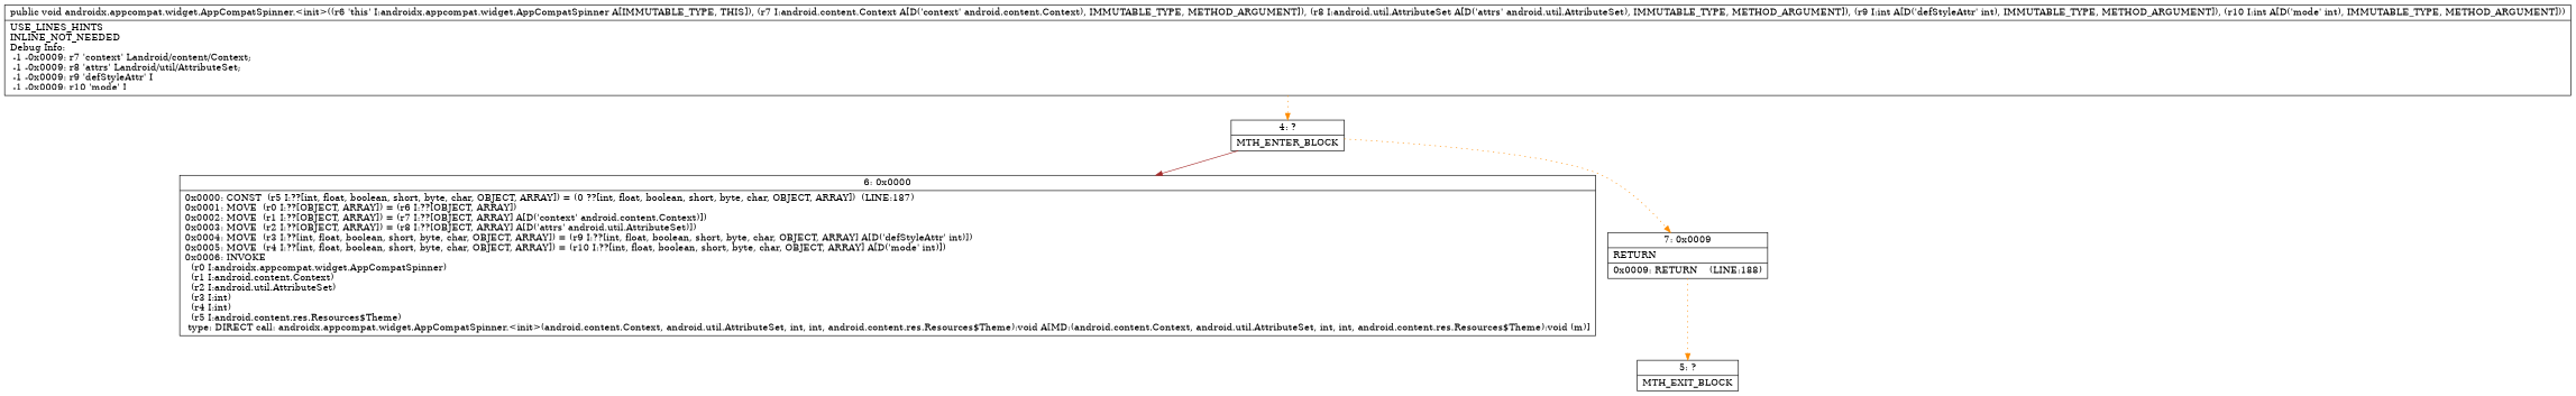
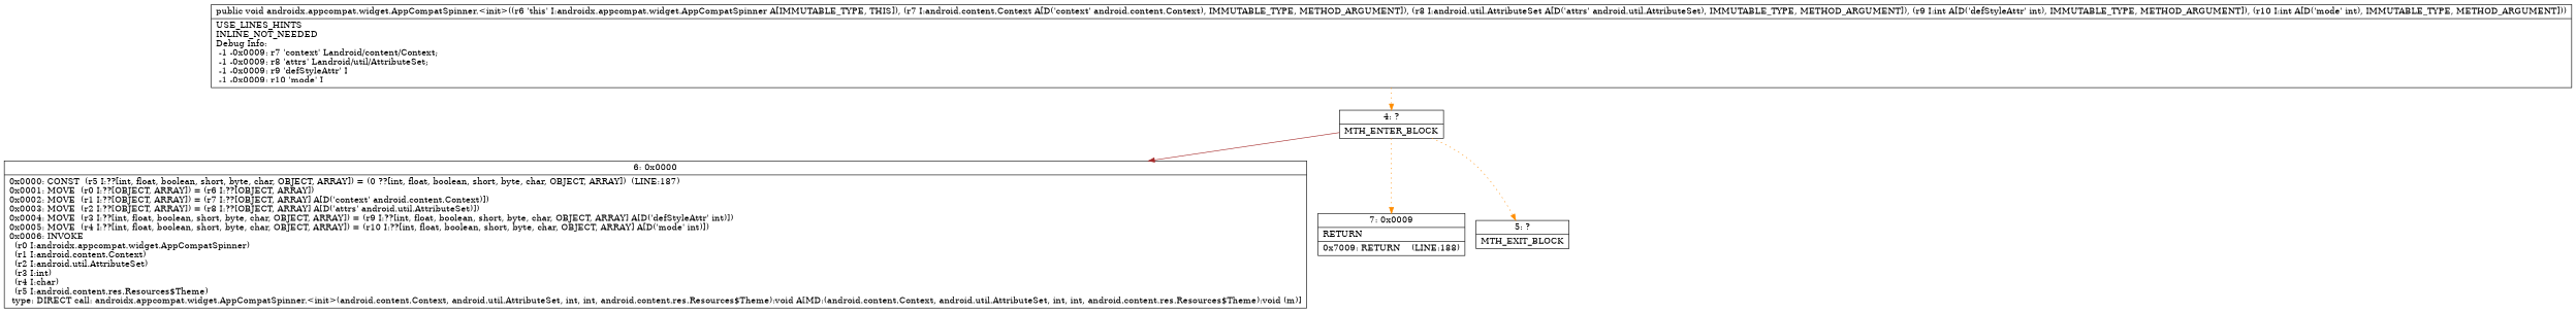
  digraph {
    node [shape=record]
    edge [color=darkorange style=dotted]
    n1 [label="{4\:\ ?|MTH_ENTER_BLOCK\l}"]
-   n2 [label="{6\:\ 0x0000|0x0000: CONST  (r5 I:??[int, float, boolean, short, byte, char, OBJECT, ARRAY]) = (0 ??[int, float, boolean, short, byte, char, OBJECT, ARRAY])  (LINE:187)\l0x0001: MOVE  (r0 I:??[OBJECT, ARRAY]) = (r6 I:??[OBJECT, ARRAY]) \l0x0002: MOVE  (r1 I:??[OBJECT, ARRAY]) = (r7 I:??[OBJECT, ARRAY] A[D('context' android.content.Context)]) \l0x0003: MOVE  (r2 I:??[OBJECT, ARRAY]) = (r8 I:??[OBJECT, ARRAY] A[D('attrs' android.util.AttributeSet)]) \l0x0004: MOVE  (r3 I:??[int, float, boolean, short, byte, char, OBJECT, ARRAY]) = (r9 I:??[int, float, boolean, short, byte, char, OBJECT, ARRAY] A[D('defStyleAttr' int)]) \l0x0005: MOVE  (r4 I:??[int, float, boolean, short, byte, char, OBJECT, ARRAY]) = (r10 I:??[int, float, boolean, short, byte, char, OBJECT, ARRAY] A[D('mode' int)]) \l0x0006: INVOKE  \l  (r0 I:androidx.appcompat.widget.AppCompatSpinner)\l  (r1 I:android.content.Context)\l  (r2 I:android.util.AttributeSet)\l  (r3 I:int)\l  (r4 I:int)\l  (r5 I:android.content.res.Resources$Theme)\l type: DIRECT call: androidx.appcompat.widget.AppCompatSpinner.\<init\>(android.content.Context, android.util.AttributeSet, int, int, android.content.res.Resources$Theme):void A[MD:(android.content.Context, android.util.AttributeSet, int, int, android.content.res.Resources$Theme):void (m)]\l}"]
-   n3 [label="{7\:\ 0x0009|RETURN\l|0x0009: RETURN    (LINE:188)\l}"]
+   n2 [label="{6\:\ 0x0000|0x0000: CONST  (r5 I:??[int, float, boolean, short, byte, char, OBJECT, ARRAY]) = (0 ??[int, float, boolean, short, byte, char, OBJECT, ARRAY])  (LINE:187)\l0x0001: MOVE  (r0 I:??[OBJECT, ARRAY]) = (r6 I:??[OBJECT, ARRAY]) \l0x0002: MOVE  (r1 I:??[OBJECT, ARRAY]) = (r7 I:??[OBJECT, ARRAY] A[D('context' android.content.Context)]) \l0x0003: MOVE  (r2 I:??[OBJECT, ARRAY]) = (r8 I:??[OBJECT, ARRAY] A[D('attrs' android.util.AttributeSet)]) \l0x0004: MOVE  (r3 I:??[int, float, boolean, short, byte, char, OBJECT, ARRAY]) = (r9 I:??[int, float, boolean, short, byte, char, OBJECT, ARRAY] A[D('defStyleAttr' int)]) \l0x0005: MOVE  (r4 I:??[int, float, boolean, short, byte, char, OBJECT, ARRAY]) = (r10 I:??[int, float, boolean, short, byte, char, OBJECT, ARRAY] A[D('mode' int)]) \l0x0006: INVOKE  \l  (r0 I:androidx.appcompat.widget.AppCompatSpinner)\l  (r1 I:android.content.Context)\l  (r2 I:android.util.AttributeSet)\l  (r3 I:int)\l  (r4 I:char)\l  (r5 I:android.content.res.Resources$Theme)\l type: DIRECT call: androidx.appcompat.widget.AppCompatSpinner.\<init\>(android.content.Context, android.util.AttributeSet, int, int, android.content.res.Resources$Theme):void A[MD:(android.content.Context, android.util.AttributeSet, int, int, android.content.res.Resources$Theme):void (m)]\l}"]
+   n3 [label="{7\:\ 0x0009|RETURN\l|0x7009: RETURN    (LINE:188)\l}"]
    n4 [label="{5\:\ ?|MTH_EXIT_BLOCK\l}"]
    n5 [label="{public void androidx.appcompat.widget.AppCompatSpinner.\<init\>((r6 'this' I:androidx.appcompat.widget.AppCompatSpinner A[IMMUTABLE_TYPE, THIS]), (r7 I:android.content.Context A[D('context' android.content.Context), IMMUTABLE_TYPE, METHOD_ARGUMENT]), (r8 I:android.util.AttributeSet A[D('attrs' android.util.AttributeSet), IMMUTABLE_TYPE, METHOD_ARGUMENT]), (r9 I:int A[D('defStyleAttr' int), IMMUTABLE_TYPE, METHOD_ARGUMENT]), (r10 I:int A[D('mode' int), IMMUTABLE_TYPE, METHOD_ARGUMENT]))  | USE_LINES_HINTS\lINLINE_NOT_NEEDED\lDebug Info:\l  \-1 \-0x0009: r7 'context' Landroid\/content\/Context;\l  \-1 \-0x0009: r8 'attrs' Landroid\/util\/AttributeSet;\l  \-1 \-0x0009: r9 'defStyleAttr' I\l  \-1 \-0x0009: r10 'mode' I\l}"]
    n1 -> n2 [color=brown style=solid]
    n1 -> n3
-   n3 -> n4
+   n1 -> n4
    n5 -> n1
  }
